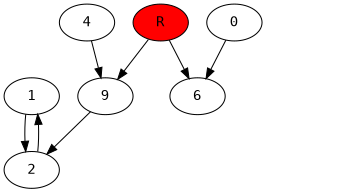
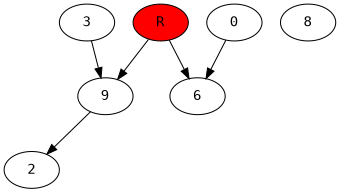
  digraph {
    fontname="DejaVu Sans Mono"
    node [fontname="DejaVu Sans Mono"]
    edge [fontname="DejaVu Sans Mono"]
-   1
    2
    n3 [label=9]
-   3 [label=4]
+   3
    n5 [label=0]
    6
+   8
    R [fillcolor="#ff0000" style=filled]
-   1 -> 2
-   2 -> 1
    n3 -> 2
    3 -> n3
    n5 -> 6
    R -> n3
    R -> 6
  }
